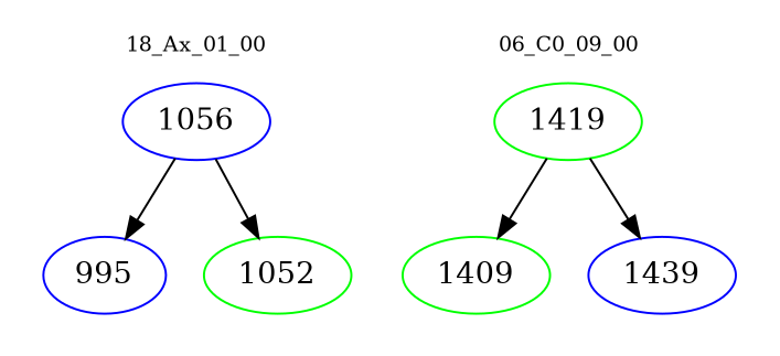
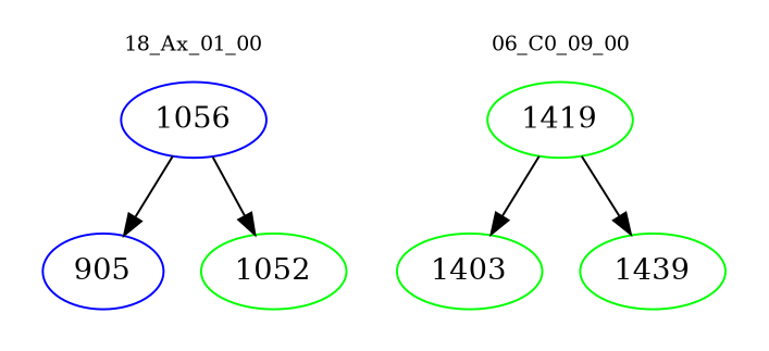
  digraph {
    node [color=blue]
    edge [color=black]
    n1 [label=1056]
-   n2 [label=995]
+   n2 [label=905]
    n3 [color=green label=1052]
    n4 [color=green label=1419]
-   n5 [color=green label=1409]
-   n6 [label=1439]
+   n5 [color=green label=1403]
+   n6 [color=green label=1439]
    subgraph cluster_1 {
      color=white
      fontsize=10
      label="18_Ax_01_00"
      n1
      n2
      n3
    }
    subgraph cluster_2 {
      color=white
      fontsize=10
      label="06_C0_09_00"
      n4
      n5
      n6
    }
    n1 -> n2
    n1 -> n3
    n4 -> n5
    n4 -> n6
  }
